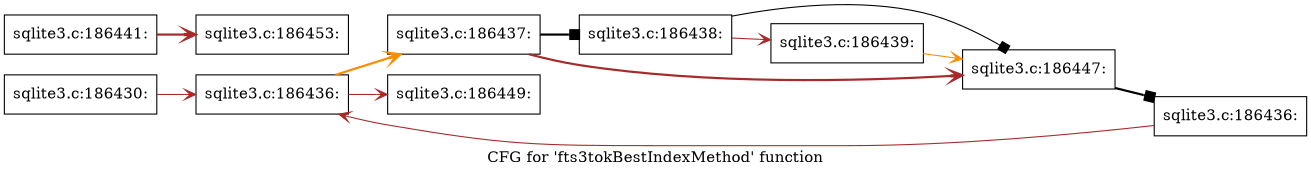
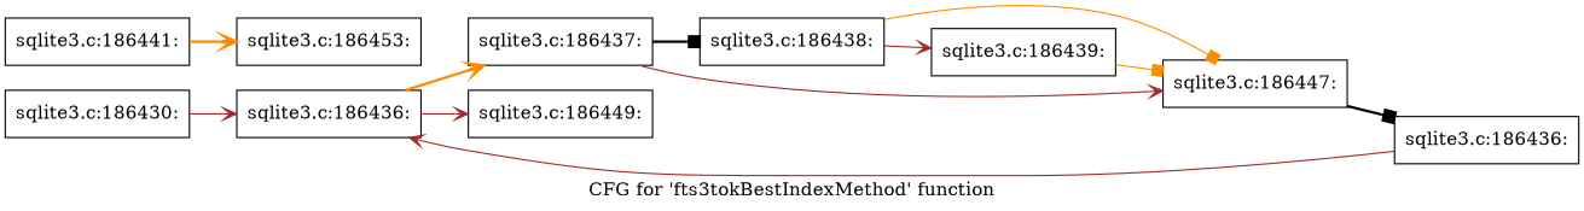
  digraph {
    label="CFG for 'fts3tokBestIndexMethod' function"
    rankdir=LR
    node [shape=record]
    edge [arrowhead=vee color=brown style=solid]
    n1 [label="{sqlite3.c:186430:}"]
    n2 [label="{sqlite3.c:186436:}"]
    n3 [label="{sqlite3.c:186437:}"]
    n4 [label="{sqlite3.c:186449:}"]
    n5 [label="{sqlite3.c:186438:}"]
    n6 [label="{sqlite3.c:186447:}"]
    n7 [label="{sqlite3.c:186439:}"]
    n8 [label="{sqlite3.c:186436:}"]
    n9 [label="{sqlite3.c:186453:}"]
    n10 [label="{sqlite3.c:186441:}"]
    n1 -> n2
    n2 -> n3 [color=darkorange style=bold]
    n2 -> n4
    n3 -> n5 [arrowhead=box color=black style=bold]
-   n3 -> n6 [style=bold]
-   n5 -> n6 [arrowhead=box color=black]
+   n3 -> n6
+   n5 -> n6 [arrowhead=box color=darkorange]
    n5 -> n7
    n6 -> n8 [arrowhead=box color=black style=bold]
-   n7 -> n6 [color=darkorange]
+   n7 -> n6 [arrowhead=box color=darkorange]
    n8 -> n2
-   n10 -> n9 [style=bold]
+   n10 -> n9 [color=darkorange style=bold]
  }
